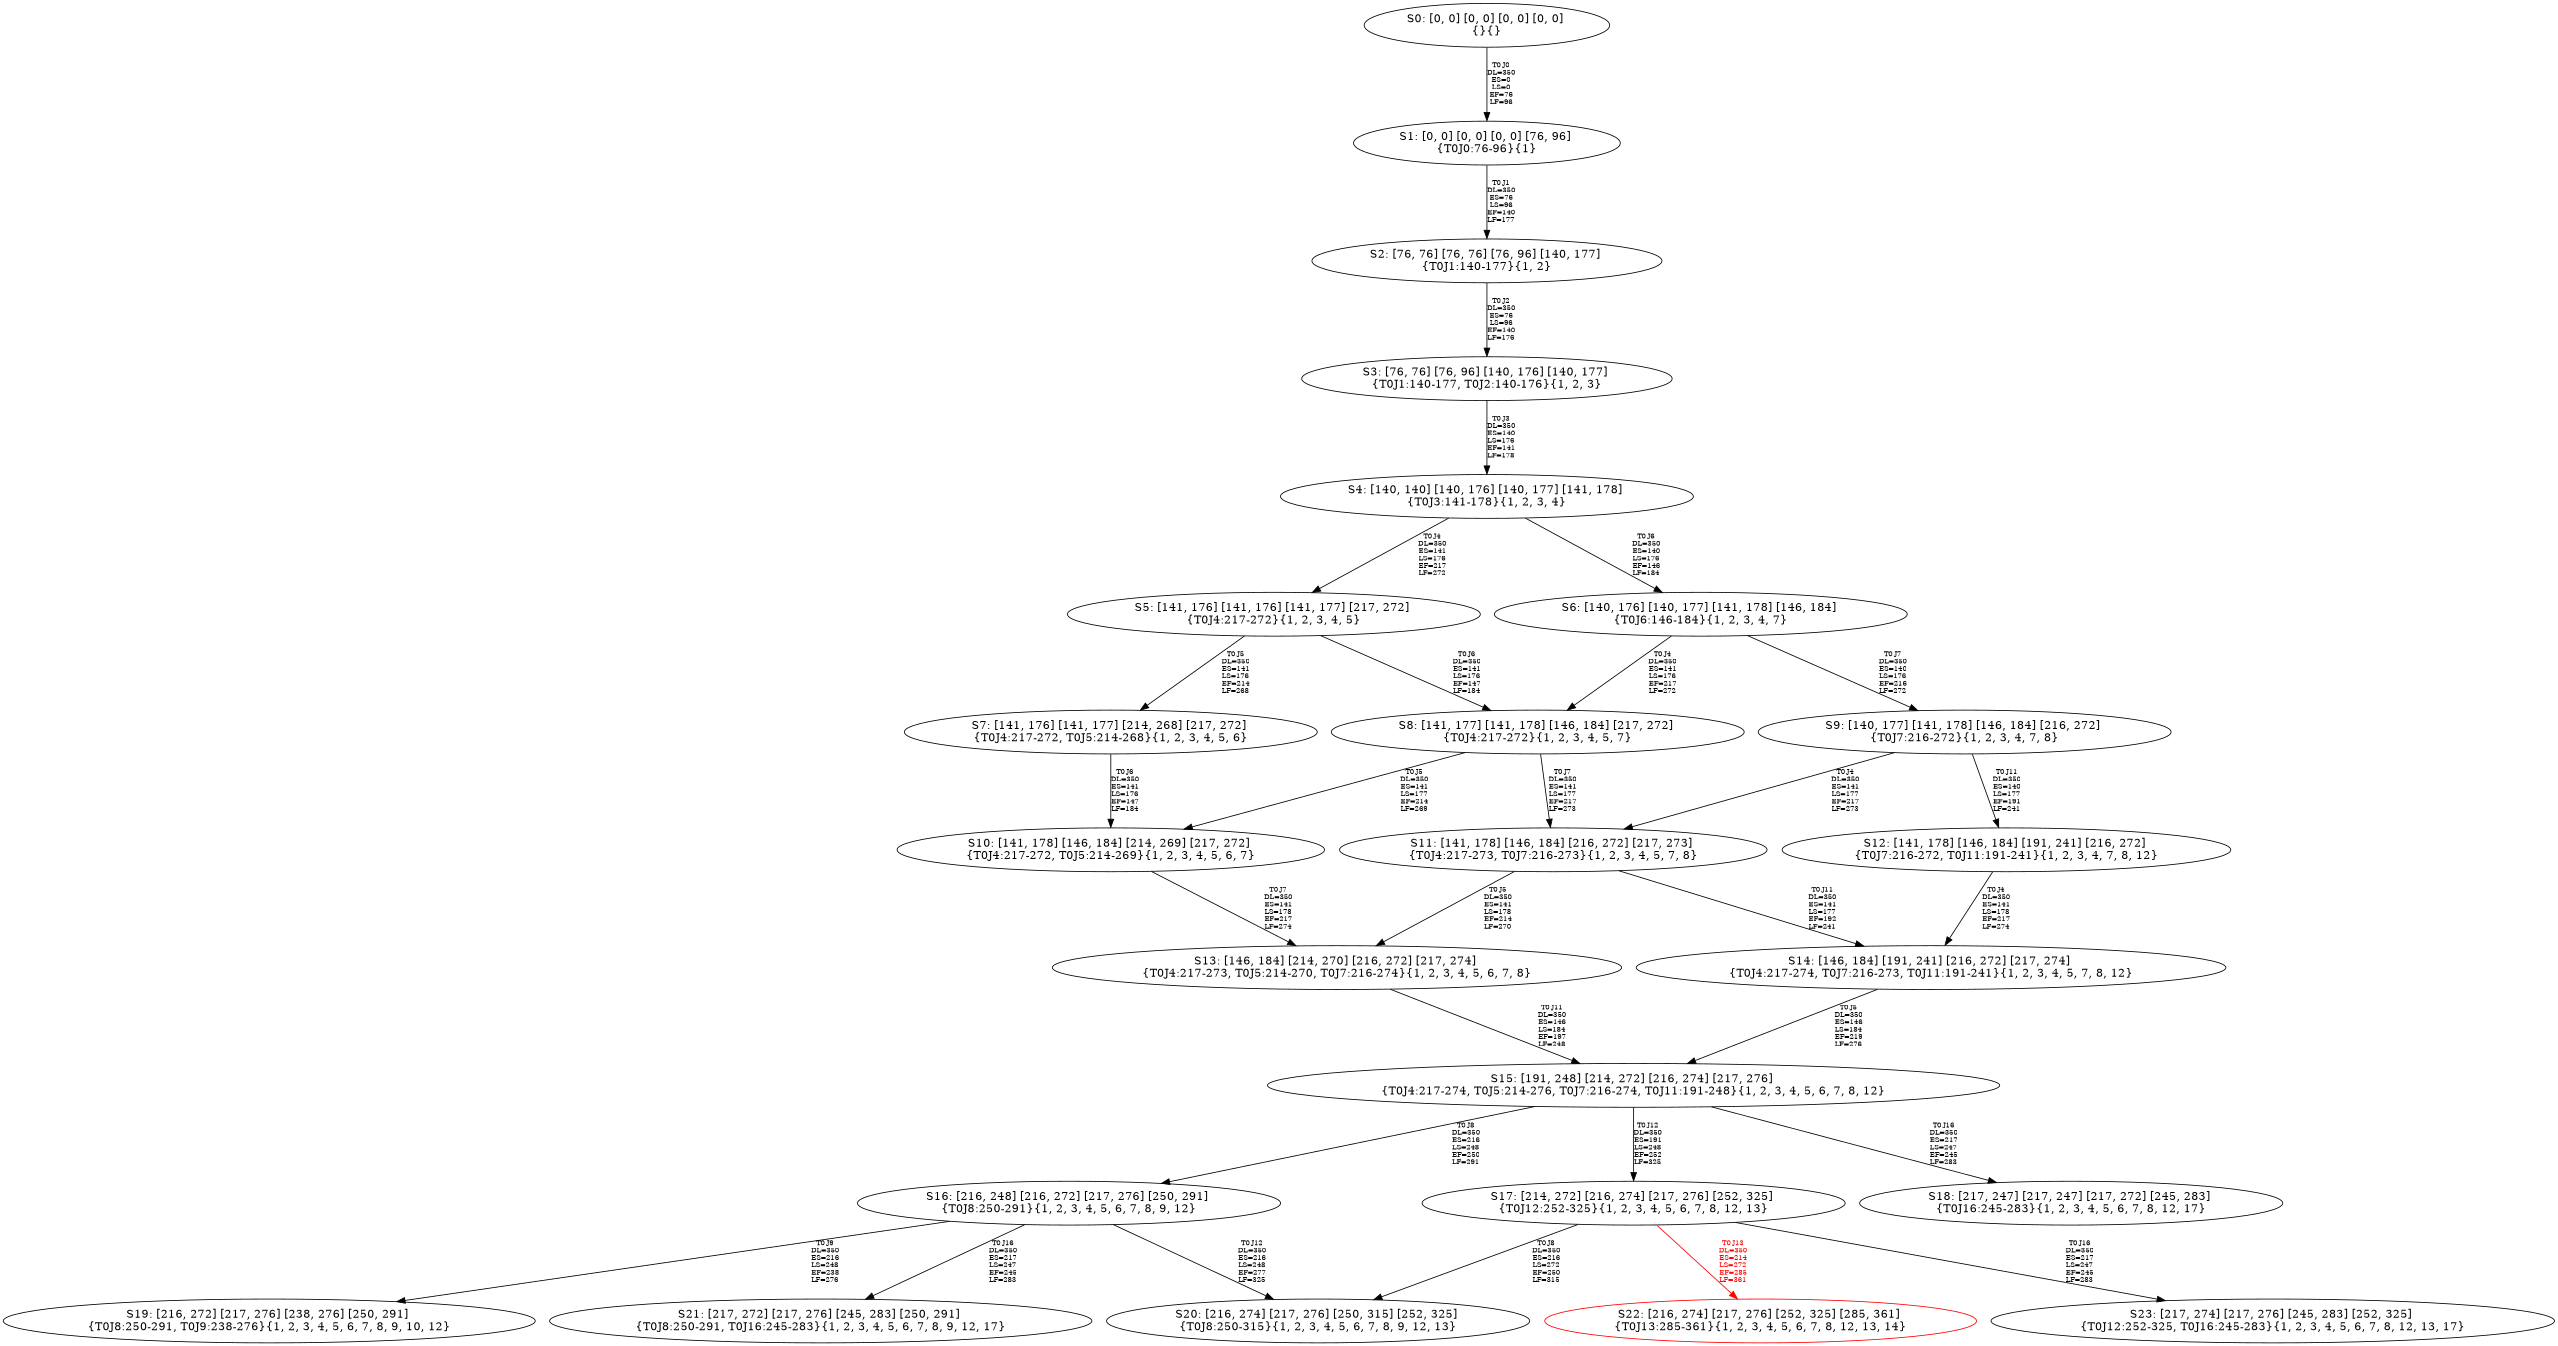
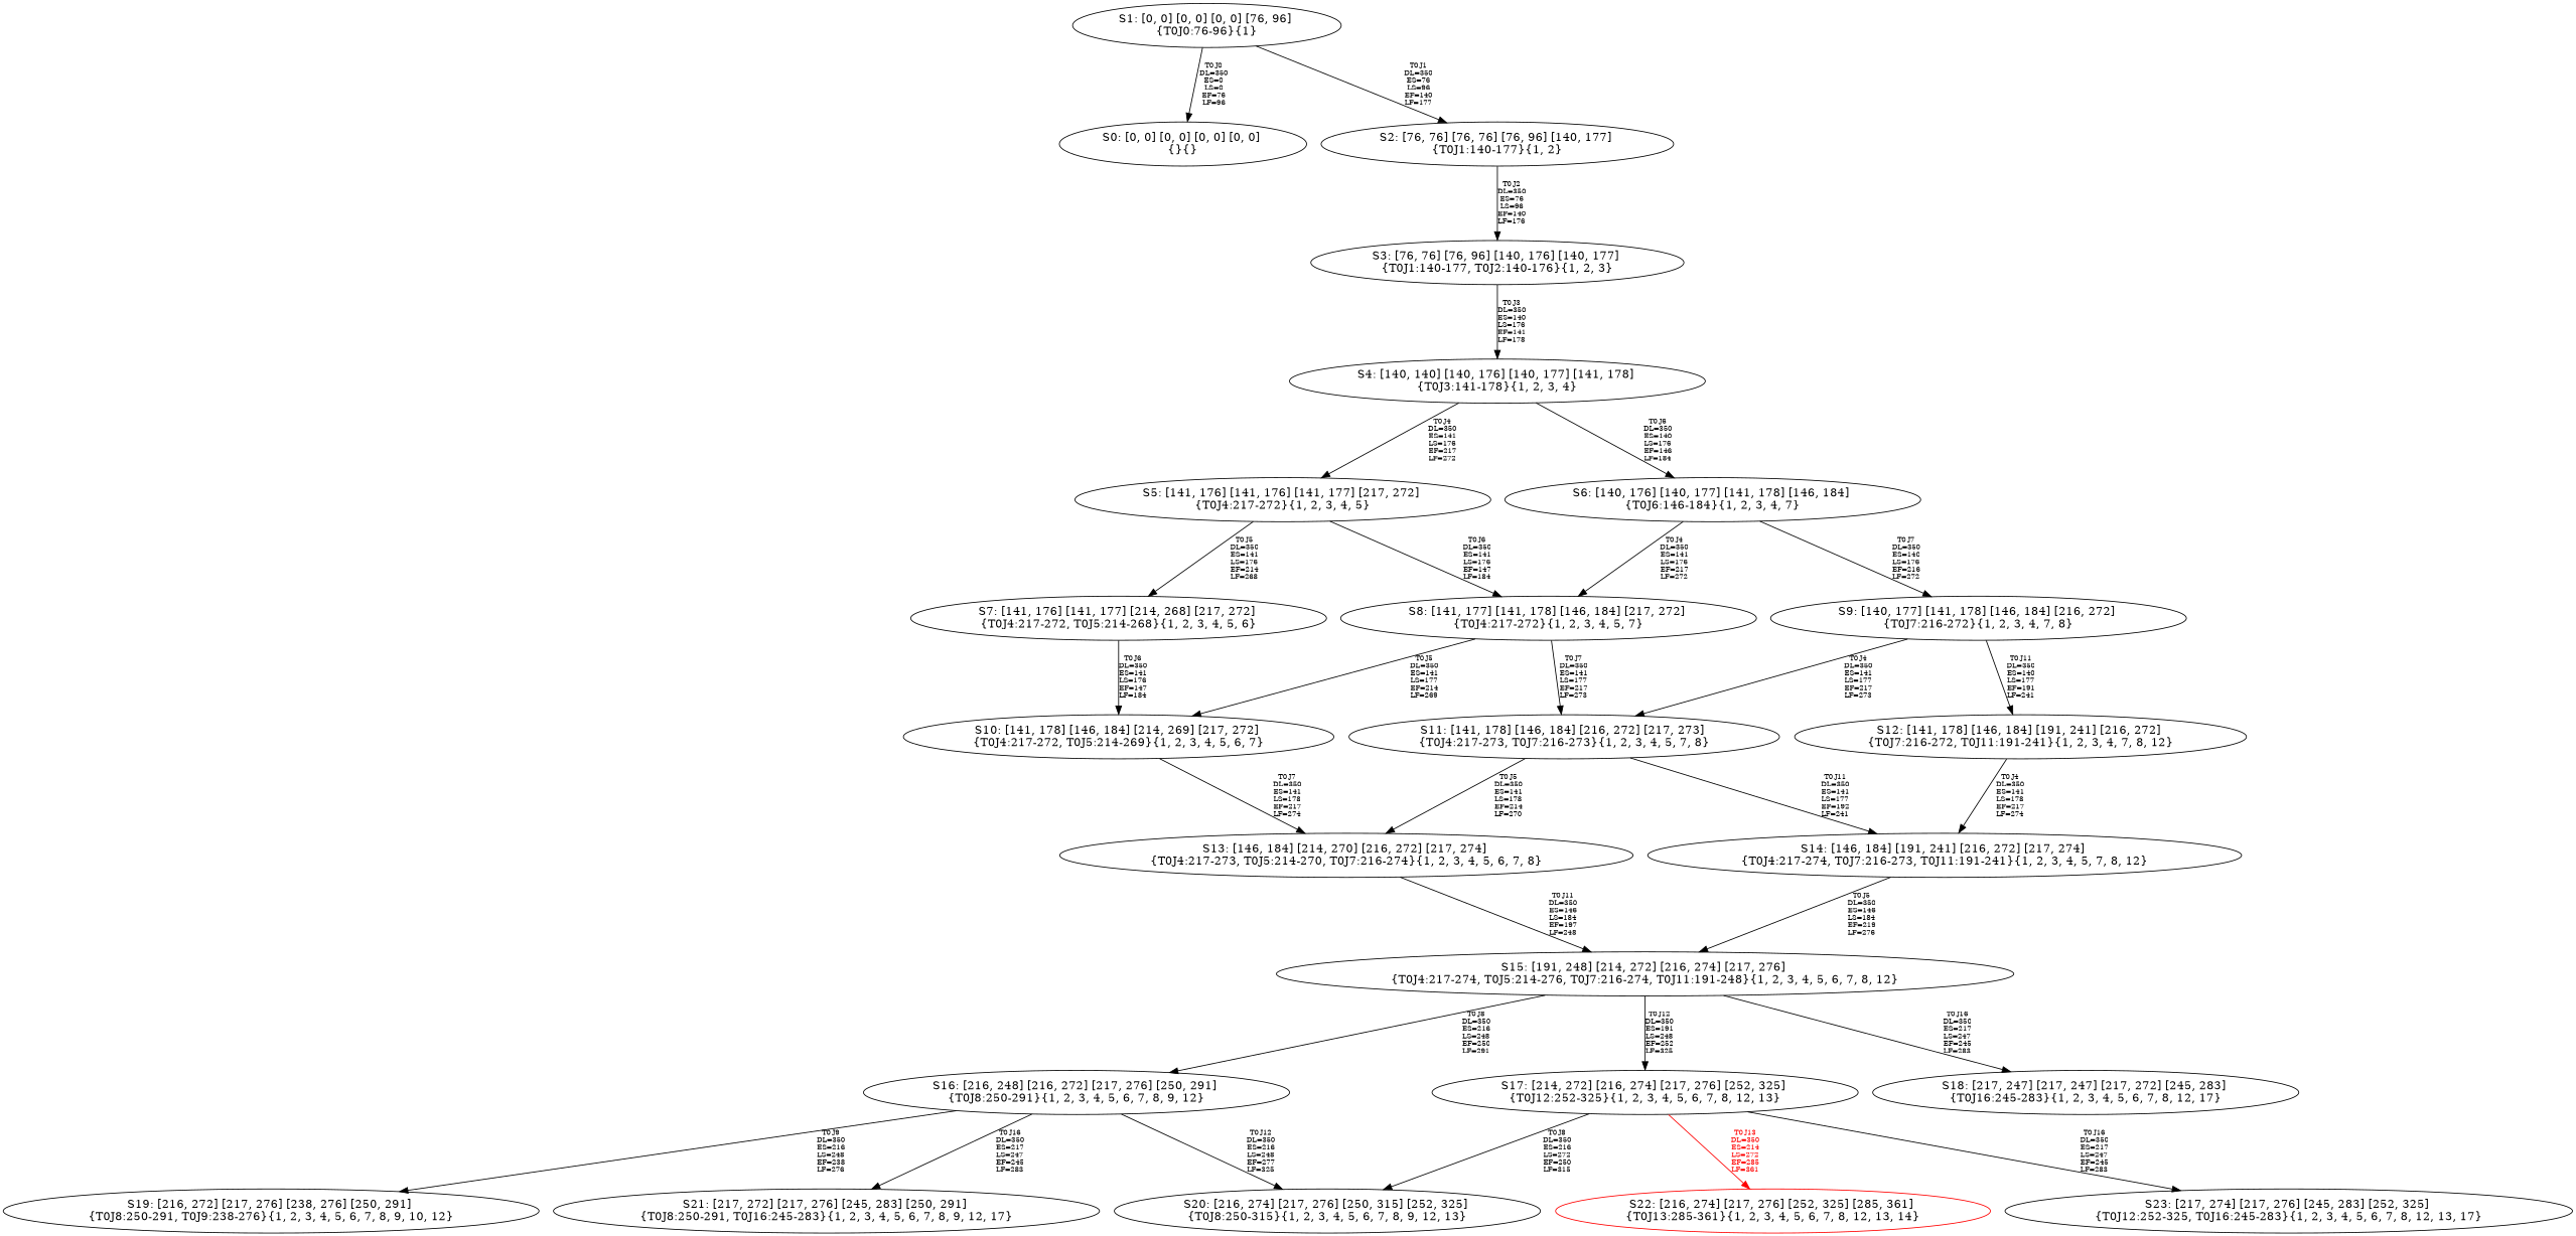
  digraph {
    edge [fontsize=8]
    n1 [label="S0: [0, 0] [0, 0] [0, 0] [0, 0] \n{}{}"]
    n2 [label="S1: [0, 0] [0, 0] [0, 0] [76, 96] \n{T0J0:76-96}{1}"]
    n3 [label="S2: [76, 76] [76, 76] [76, 96] [140, 177] \n{T0J1:140-177}{1, 2}"]
    n4 [label="S3: [76, 76] [76, 96] [140, 176] [140, 177] \n{T0J1:140-177, T0J2:140-176}{1, 2, 3}"]
    n5 [label="S4: [140, 140] [140, 176] [140, 177] [141, 178] \n{T0J3:141-178}{1, 2, 3, 4}"]
    n6 [label="S5: [141, 176] [141, 176] [141, 177] [217, 272] \n{T0J4:217-272}{1, 2, 3, 4, 5}"]
    n7 [label="S6: [140, 176] [140, 177] [141, 178] [146, 184] \n{T0J6:146-184}{1, 2, 3, 4, 7}"]
    n8 [label="S7: [141, 176] [141, 177] [214, 268] [217, 272] \n{T0J4:217-272, T0J5:214-268}{1, 2, 3, 4, 5, 6}"]
    n9 [label="S8: [141, 177] [141, 178] [146, 184] [217, 272] \n{T0J4:217-272}{1, 2, 3, 4, 5, 7}"]
    n10 [label="S9: [140, 177] [141, 178] [146, 184] [216, 272] \n{T0J7:216-272}{1, 2, 3, 4, 7, 8}"]
    n11 [label="S10: [141, 178] [146, 184] [214, 269] [217, 272] \n{T0J4:217-272, T0J5:214-269}{1, 2, 3, 4, 5, 6, 7}"]
    n12 [label="S11: [141, 178] [146, 184] [216, 272] [217, 273] \n{T0J4:217-273, T0J7:216-273}{1, 2, 3, 4, 5, 7, 8}"]
    n13 [label="S12: [141, 178] [146, 184] [191, 241] [216, 272] \n{T0J7:216-272, T0J11:191-241}{1, 2, 3, 4, 7, 8, 12}"]
    n14 [label="S13: [146, 184] [214, 270] [216, 272] [217, 274] \n{T0J4:217-273, T0J5:214-270, T0J7:216-274}{1, 2, 3, 4, 5, 6, 7, 8}"]
    n15 [label="S14: [146, 184] [191, 241] [216, 272] [217, 274] \n{T0J4:217-274, T0J7:216-273, T0J11:191-241}{1, 2, 3, 4, 5, 7, 8, 12}"]
    n16 [label="S15: [191, 248] [214, 272] [216, 274] [217, 276] \n{T0J4:217-274, T0J5:214-276, T0J7:216-274, T0J11:191-248}{1, 2, 3, 4, 5, 6, 7, 8, 12}"]
    n17 [label="S16: [216, 248] [216, 272] [217, 276] [250, 291] \n{T0J8:250-291}{1, 2, 3, 4, 5, 6, 7, 8, 9, 12}"]
    n18 [label="S17: [214, 272] [216, 274] [217, 276] [252, 325] \n{T0J12:252-325}{1, 2, 3, 4, 5, 6, 7, 8, 12, 13}"]
    n19 [label="S18: [217, 247] [217, 247] [217, 272] [245, 283] \n{T0J16:245-283}{1, 2, 3, 4, 5, 6, 7, 8, 12, 17}"]
    n20 [label="S19: [216, 272] [217, 276] [238, 276] [250, 291] \n{T0J8:250-291, T0J9:238-276}{1, 2, 3, 4, 5, 6, 7, 8, 9, 10, 12}"]
    n21 [label="S20: [216, 274] [217, 276] [250, 315] [252, 325] \n{T0J8:250-315}{1, 2, 3, 4, 5, 6, 7, 8, 9, 12, 13}"]
    n22 [label="S21: [217, 272] [217, 276] [245, 283] [250, 291] \n{T0J8:250-291, T0J16:245-283}{1, 2, 3, 4, 5, 6, 7, 8, 9, 12, 17}"]
    n23 [color=Red label="S22: [216, 274] [217, 276] [252, 325] [285, 361] \n{T0J13:285-361}{1, 2, 3, 4, 5, 6, 7, 8, 12, 13, 14}"]
    n24 [label="S23: [217, 274] [217, 276] [245, 283] [252, 325] \n{T0J12:252-325, T0J16:245-283}{1, 2, 3, 4, 5, 6, 7, 8, 12, 13, 17}"]
-   n1 -> n2 [label="T0 J0\nDL=350\nES=0\nLS=0\nEF=76\nLF=96"]
+   n2 -> n1 [label="T0 J0\nDL=350\nES=0\nLS=0\nEF=76\nLF=96"]
    n2 -> n3 [label="T0 J1\nDL=350\nES=76\nLS=96\nEF=140\nLF=177"]
    n3 -> n4 [label="T0 J2\nDL=350\nES=76\nLS=96\nEF=140\nLF=176"]
    n4 -> n5 [label="T0 J3\nDL=350\nES=140\nLS=176\nEF=141\nLF=178"]
    n5 -> n6 [label="T0 J4\nDL=350\nES=141\nLS=176\nEF=217\nLF=272"]
    n5 -> n7 [label="T0 J6\nDL=350\nES=140\nLS=176\nEF=146\nLF=184"]
    n6 -> n8 [label="T0 J5\nDL=350\nES=141\nLS=176\nEF=214\nLF=268"]
    n6 -> n9 [label="T0 J6\nDL=350\nES=141\nLS=176\nEF=147\nLF=184"]
    n7 -> n9 [label="T0 J4\nDL=350\nES=141\nLS=176\nEF=217\nLF=272"]
    n7 -> n10 [label="T0 J7\nDL=350\nES=140\nLS=176\nEF=216\nLF=272"]
    n8 -> n11 [label="T0 J6\nDL=350\nES=141\nLS=176\nEF=147\nLF=184"]
    n9 -> n11 [label="T0 J5\nDL=350\nES=141\nLS=177\nEF=214\nLF=269"]
    n9 -> n12 [label="T0 J7\nDL=350\nES=141\nLS=177\nEF=217\nLF=273"]
    n10 -> n12 [label="T0 J4\nDL=350\nES=141\nLS=177\nEF=217\nLF=273"]
    n10 -> n13 [label="T0 J11\nDL=350\nES=140\nLS=177\nEF=191\nLF=241"]
    n11 -> n14 [label="T0 J7\nDL=350\nES=141\nLS=178\nEF=217\nLF=274"]
    n12 -> n14 [label="T0 J5\nDL=350\nES=141\nLS=178\nEF=214\nLF=270"]
    n12 -> n15 [label="T0 J11\nDL=350\nES=141\nLS=177\nEF=192\nLF=241"]
    n13 -> n15 [label="T0 J4\nDL=350\nES=141\nLS=178\nEF=217\nLF=274"]
    n14 -> n16 [label="T0 J11\nDL=350\nES=146\nLS=184\nEF=197\nLF=248"]
    n15 -> n16 [label="T0 J5\nDL=350\nES=146\nLS=184\nEF=219\nLF=276"]
    n16 -> n17 [label="T0 J8\nDL=350\nES=216\nLS=248\nEF=250\nLF=291"]
    n16 -> n18 [label="T0 J12\nDL=350\nES=191\nLS=248\nEF=252\nLF=325"]
    n16 -> n19 [label="T0 J16\nDL=350\nES=217\nLS=247\nEF=245\nLF=283"]
    n17 -> n20 [label="T0 J9\nDL=350\nES=216\nLS=248\nEF=238\nLF=276"]
    n17 -> n21 [label="T0 J12\nDL=350\nES=216\nLS=248\nEF=277\nLF=325"]
    n17 -> n22 [label="T0 J16\nDL=350\nES=217\nLS=247\nEF=245\nLF=283"]
    n18 -> n21 [label="T0 J8\nDL=350\nES=216\nLS=272\nEF=250\nLF=315"]
    n18 -> n23 [color=Red fontcolor=Red label="T0 J13\nDL=350\nES=214\nLS=272\nEF=285\nLF=361"]
    n18 -> n24 [label="T0 J16\nDL=350\nES=217\nLS=247\nEF=245\nLF=283"]
  }
